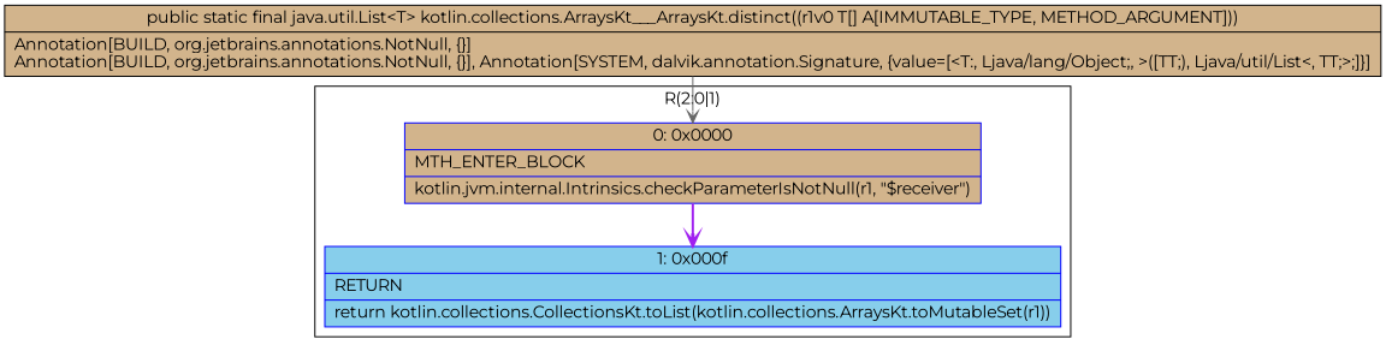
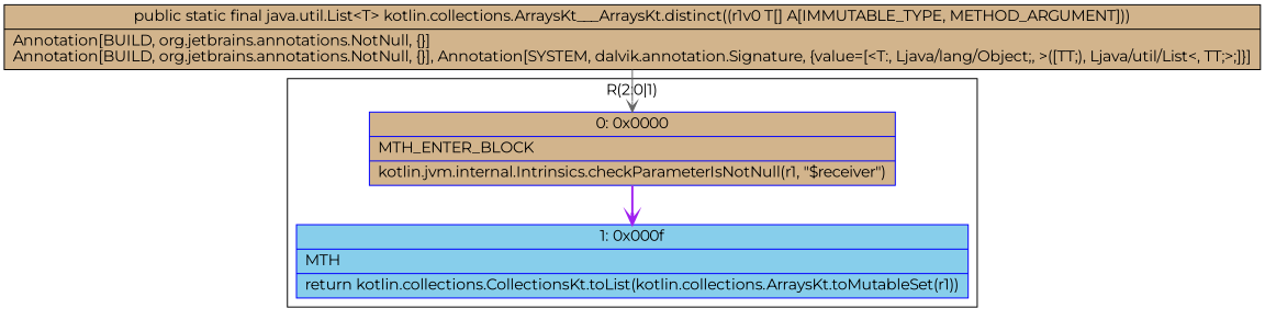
  digraph {
    fontname=Montserrat
    node [color=blue shape=record style=filled fillcolor=tan fontname=Montserrat]
    edge [arrowhead=vee fontname=Montserrat]
    n1 [label="{0\:\ 0x0000|MTH_ENTER_BLOCK\l|kotlin.jvm.internal.Intrinsics.checkParameterIsNotNull(r1, \"$receiver\")\l}"]
-   n2 [label="{1\:\ 0x000f|RETURN\l|return kotlin.collections.CollectionsKt.toList(kotlin.collections.ArraysKt.toMutableSet(r1))\l}" fillcolor=skyblue]
+   n2 [label="{1\:\ 0x000f|MTH\l|return kotlin.collections.CollectionsKt.toList(kotlin.collections.ArraysKt.toMutableSet(r1))\l}" fillcolor=skyblue]
    n3 [label="{public static final java.util.List\<T\> kotlin.collections.ArraysKt___ArraysKt.distinct((r1v0 T[] A[IMMUTABLE_TYPE, METHOD_ARGUMENT]))  | Annotation[BUILD, org.jetbrains.annotations.NotNull, \{\}]\lAnnotation[BUILD, org.jetbrains.annotations.NotNull, \{\}], Annotation[SYSTEM, dalvik.annotation.Signature, \{value=[\<T:, Ljava\/lang\/Object;, \>([TT;), Ljava\/util\/List\<, TT;\>;]\}]\l}" color=""]
    subgraph cluster_1 {
      label="R(2:0|1)"
      n1
      n2
    }
    n1 -> n2 [color=purple style=bold]
    n3 -> n1 [color=gray40 style=solid]
  }
